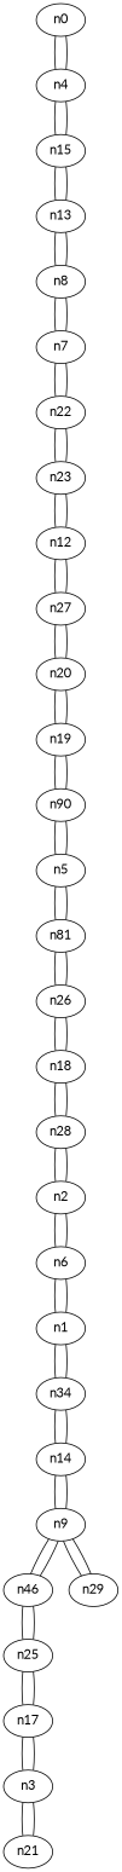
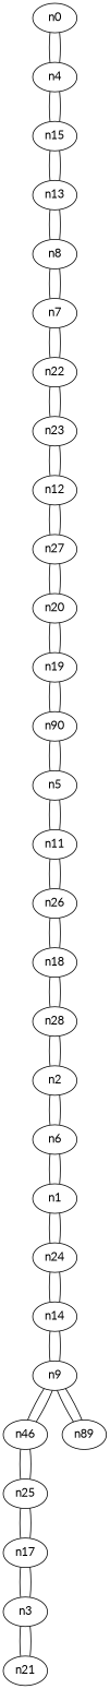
  graph {
    fontname=Lato
    node [fontname=Lato]
    edge [fontname=Lato]
    n0
    n4
    n15
    n1
    n6
-   n24 [label=n34]
+   n24
    n2
    n14
    n28
    n18
    n3
    n17
    n21
    n25
    n13
    n10 [label=n90]
    n5
-   n11 [label=n81]
+   n11
    n19
    n26
    n7
    n8
    n22
    n23
    n9
    n16 [label=n46]
-   n29
+   n29 [label=n89]
    n20
    n12
    n27
    n0 -- n4
    n4 -- n0
    n4 -- n15
    n15 -- n4
    n15 -- n13
    n1 -- n6
    n1 -- n24
    n6 -- n1
    n6 -- n2
    n24 -- n1
    n24 -- n14
    n2 -- n6
    n2 -- n28
    n14 -- n24
    n14 -- n9
    n28 -- n2
    n28 -- n18
    n18 -- n28
    n18 -- n26
    n3 -- n17
    n3 -- n21
    n17 -- n3
    n17 -- n25
    n21 -- n3
    n25 -- n17
    n25 -- n16
    n13 -- n15
    n13 -- n8
    n10 -- n5
    n10 -- n19
    n5 -- n10
    n5 -- n11
    n11 -- n5
    n11 -- n26
    n19 -- n10
    n19 -- n20
    n26 -- n18
    n26 -- n11
    n7 -- n8
    n7 -- n22
    n8 -- n13
    n8 -- n7
    n22 -- n7
    n22 -- n23
    n23 -- n22
    n23 -- n12
    n9 -- n14
    n9 -- n16
    n9 -- n29
    n16 -- n25
    n16 -- n9
    n29 -- n9
    n20 -- n19
    n20 -- n27
    n12 -- n23
    n12 -- n27
    n27 -- n20
    n27 -- n12
  }
